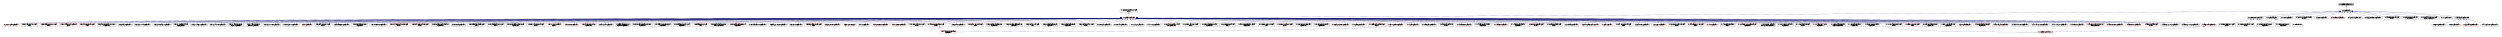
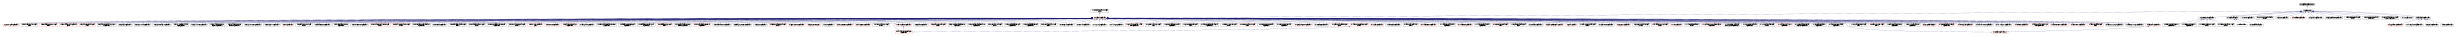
  digraph {
    node [color=black fillcolor=white fontname=Helvetica fontsize=10 shape=record style=filled]
    edge [color=midnightblue dir=back fontname=Helvetica fontsize=10 labelfontname=Helvetica labelfontsize=10 style=solid]
    n1 [fillcolor=grey75 fontcolor=black height=0.2 label="itkImageSourceCommon.h" width=0.4]
    n2 [height=0.2 label="itkImageSource.h" width=0.4]
    n3 [height=0.2 label="itkGenerateImageSource.h" width=0.4]
    n4 [height=0.2 label="itkHistogramToImageFilter.h" width=0.4]
    n5 [height=0.2 label="itkImageFileReader.h" width=0.4]
    n6 [color=red height=0.2 label="itkImageToImageFilter.h" width=0.4]
    n7 [height=0.2 label="itkImportImageFilter.h" width=0.4]
    n8 [height=0.2 label="itkLandmarkDisplacementField\lSource.h" width=0.4]
    n9 [height=0.2 label="itkPathToImageFilter.h" width=0.4]
    n10 [color=red height=0.2 label="itkPointSetToImageFilter.h" width=0.4]
    n11 [height=0.2 label="itkRandomImageSource.h" width=0.4]
    n12 [height=0.2 label="itkSpatialObjectToImageFilter.h" width=0.4]
    n13 [height=0.2 label="itkTestingExtractSliceImage\lFilter.h" width=0.4]
    n14 [height=0.2 label="itkTransformToDisplacement\lFieldFilter.h" width=0.4]
    n15 [height=0.2 label="itkTriangleMeshToBinaryImage\lDilationImageFilter.h" width=0.4]
    n16 [height=0.2 label="itkVTKImageImport.h" width=0.4]
    n17 [height=0.2 label="itkGaborImageSource.h" width=0.4]
    n18 [height=0.2 label="itkGridImageSource.h" width=0.4]
    n19 [color=red height=0.2 label="itkParametricImageSource.h" width=0.4]
    n20 [height=0.2 label="itkPhysicalPointImageSource.h" width=0.4]
    n21 [height=0.2 label="itkHistogramToEntropyImage\lFilter.h" width=0.4]
    n22 [height=0.2 label="itkHistogramToIntensityImage\lFilter.h" width=0.4]
    n23 [height=0.2 label="itkHistogramToLogProbability\lImageFilter.h" width=0.4]
    n24 [height=0.2 label="itkHistogramToProbability\lImageFilter.h" width=0.4]
    n25 [height=0.2 label="itkIOTestHelper.h" width=0.4]
+   n26 [height=0.2 label="itkImageSeriesReader.h" width=0.4]
    n27 [color=red height=0.2 label="itkAccumulateImageFilter.h" width=0.4]
    n28 [height=0.2 label="itkBSplineControlPointImage\lFilter.h" width=0.4]
    n29 [color=red height=0.2 label="itkBSplineDecompositionImage\lFilter.h" width=0.4]
    n30 [color=red height=0.2 label="itkBSplineResampleImageFilter\lBase.h" width=0.4]
    n31 [color=red height=0.2 label="itkBayesianClassifierImage\lFilter.h" width=0.4]
    n32 [height=0.2 label="itkBayesianClassifierInitialization\lImageFilter.h" width=0.4]
    n33 [height=0.2 label="itkBilateralImageFilter.h" width=0.4]
    n34 [height=0.2 label="itkBinaryFillholeImageFilter.h" width=0.4]
    n35 [height=0.2 label="itkBinaryGrindPeakImageFilter.h" width=0.4]
    n36 [height=0.2 label="itkBinaryImageToLevelSet\lImageAdaptor.h" width=0.4]
-   n37 [height=0.2 label="itkBinaryMedianImageFilter.h" width=0.4]
    n38 [height=0.2 label="itkBinaryPruningImageFilter.h" width=0.4]
    n39 [height=0.2 label="itkBinaryReconstructionBy\lDilationImageFilter.h" width=0.4]
    n40 [height=0.2 label="itkBinaryReconstructionBy\lErosionImageFilter.h" width=0.4]
    n41 [height=0.2 label="itkBinaryThinningImageFilter.h" width=0.4]
    n42 [height=0.2 label="itkBinomialBlurImageFilter.h" width=0.4]
    n43 [color=red height=0.2 label="itkBoxImageFilter.h" width=0.4]
    n44 [height=0.2 label="itkChangeInformationImage\lFilter.h" width=0.4]
    n45 [height=0.2 label="itkCheckerBoardImageFilter.h" width=0.4]
    n46 [height=0.2 label="itkClosingByReconstruction\lImageFilter.h" width=0.4]
    n47 [height=0.2 label="itkCollidingFrontsImageFilter.h" width=0.4]
    n48 [color=red height=0.2 label="itkComplexToComplex1DFFTImage\lFilter.h" width=0.4]
    n49 [color=red height=0.2 label="itkComplexToComplexFFTImage\lFilter.h" width=0.4]
    n50 [height=0.2 label="itkComposeDisplacementFields\lImageFilter.h" width=0.4]
    n51 [height=0.2 label="itkComposeImageFilter.h" width=0.4]
    n52 [height=0.2 label="itkConfidenceConnectedImage\lFilter.h" width=0.4]
    n53 [height=0.2 label="itkConnectedThresholdImage\lFilter.h" width=0.4]
    n54 [height=0.2 label="itkContourDirectedMeanDistance\lImageFilter.h" width=0.4]
    n55 [height=0.2 label="itkContourMeanDistanceImage\lFilter.h" width=0.4]
    n56 [color=red height=0.2 label="itkConvolutionImageFilter\lBase.h" width=0.4]
    n57 [color=red height=0.2 label="itkCyclicShiftImageFilter.h" width=0.4]
    n58 [color=red height=0.2 label="itkDanielssonDistanceMap\lImageFilter.h" width=0.4]
    n59 [height=0.2 label="itkDerivativeImageFilter.h" width=0.4]
-   n60 [height=0.2 label="itkDifferenceOfGaussians\lGradientImageFilter.h" width=0.4]
    n61 [height=0.2 label="itkDiffusionTensor3DReconstruction\lImageFilter.h" width=0.4]
    n62 [height=0.2 label="itkDirectedHausdorffDistance\lImageFilter.h" width=0.4]
    n63 [height=0.2 label="itkDiscreteGaussianDerivative\lImageFilter.h" width=0.4]
    n64 [color=red height=0.2 label="itkDiscreteGaussianImage\lFilter.h" width=0.4]
    n65 [height=0.2 label="itkDisplacementFieldJacobian\lDeterminantFilter.h" width=0.4]
    n66 [color=red height=0.2 label="itkDisplacementFieldToBSpline\lImageFilter.h" width=0.4]
    n67 [height=0.2 label="itkDoubleThresholdImageFilter.h" width=0.4]
    n68 [height=0.2 label="itkEigenAnalysis2DImageFilter.h" width=0.4]
    n69 [height=0.2 label="itkExpandImageFilter.h" width=0.4]
    n70 [color=red height=0.2 label="itkFastChamferDistanceImage\lFilter.h" width=0.4]
    n71 [color=red height=0.2 label="itkFastMarchingImageFilter.h" width=0.4]
    n72 [color=red height=0.2 label="itkFastMarchingTraits.h" width=0.4]
    n73 [height=0.2 label="itkFlipImageFilter.h" width=0.4]
    n74 [color=red height=0.2 label="itkForward1DFFTImageFilter.h" width=0.4]
    n75 [color=red height=0.2 label="itkForwardFFTImageFilter.h" width=0.4]
    n76 [height=0.2 label="itkFullToHalfHermitianImage\lFilter.h" width=0.4]
    n77 [color=red height=0.2 label="itkGPUImageToImageFilter.h" width=0.4]
    n78 [color=red height=0.2 label="itkGPUNeighborhoodOperator\lImageFilter.h" width=0.4]
    n79 [height=0.2 label="itkGradientImageFilter.h" width=0.4]
    n80 [color=red height=0.2 label="itkGradientMagnitudeImage\lFilter.h" width=0.4]
    n81 [height=0.2 label="itkGrayscaleConnectedClosing\lImageFilter.h" width=0.4]
    n82 [height=0.2 label="itkGrayscaleConnectedOpening\lImageFilter.h" width=0.4]
    n83 [height=0.2 label="itkGrayscaleFillholeImage\lFilter.h" width=0.4]
    n84 [height=0.2 label="itkGrayscaleGeodesicDilate\lImageFilter.h" width=0.4]
    n85 [height=0.2 label="itkGrayscaleGeodesicErode\lImageFilter.h" width=0.4]
    n86 [height=0.2 label="itkGrayscaleGrindPeakImage\lFilter.h" width=0.4]
    n87 [height=0.2 label="itkHConcaveImageFilter.h" width=0.4]
    n88 [height=0.2 label="itkHConvexImageFilter.h" width=0.4]
    n89 [height=0.2 label="itkHMaximaImageFilter.h" width=0.4]
    n90 [height=0.2 label="itkHMinimaImageFilter.h" width=0.4]
    n91 [color=red height=0.2 label="itkHalfHermitianToRealInverse\lFFTImageFilter.h" width=0.4]
    n92 [height=0.2 label="itkHalfToFullHermitianImage\lFilter.h" width=0.4]
    n93 [height=0.2 label="itkHardConnectedComponent\lImageFilter.h" width=0.4]
    n94 [height=0.2 label="itkHausdorffDistanceImage\lFilter.h" width=0.4]
    n95 [height=0.2 label="itkHessianToObjectnessMeasure\lImageFilter.h" width=0.4]
    n96 [height=0.2 label="itkHistogramMatchingImage\lFilter.h" width=0.4]
    n97 [color=red height=0.2 label="itkHistogramThresholdImage\lFilter.h" width=0.4]
    n98 [height=0.2 label="itkHoughTransform2DCircles\lImageFilter.h" width=0.4]
    n99 [height=0.2 label="itkHoughTransform2DLines\lImageFilter.h" width=0.4]
    n100 [color=red height=0.2 label="itkImageAndPathToImageFilter.h" width=0.4]
    n101 [height=0.2 label="itkImageClassifierFilter.h" width=0.4]
    n102 [color=red height=0.2 label="itkImageShapeModelEstimator\lBase.h" width=0.4]
    n103 [color=red height=0.2 label="itkImageToImageMetricv4.h" width=0.4]
    n104 [color=red height=0.2 label="itkInPlaceImageFilter.h" width=0.4]
    n105 [height=0.2 label="itkInterpolateImageFilter.h" width=0.4]
    n106 [height=0.2 label="itkInterpolateImagePoints\lFilter.h" width=0.4]
    n107 [color=red height=0.2 label="itkInverse1DFFTImageFilter.h" width=0.4]
    n108 [height=0.2 label="itkInverseDisplacementField\lImageFilter.h" width=0.4]
    n109 [color=red height=0.2 label="itkInverseFFTImageFilter.h" width=0.4]
    n110 [height=0.2 label="itkInvertDisplacementField\lImageFilter.h" width=0.4]
    n111 [color=red height=0.2 label="itkIsoContourDistanceImage\lFilter.h" width=0.4]
    n112 [height=0.2 label="itkIsolatedConnectedImage\lFilter.h" width=0.4]
    n113 [height=0.2 label="itkJoinSeriesImageFilter.h" width=0.4]
    n114 [color=red height=0.2 label="itkLabelImageToLabelMapFilter.h" width=0.4]
    n115 [color=red height=0.2 label="itkLabelMapFilter.h" width=0.4]
    n116 [height=0.2 label="itkLabelMapToAttributeImage\lFilter.h" width=0.4]
    n117 [height=0.2 label="itkLabelVotingImageFilter.h" width=0.4]
    n118 [color=red height=0.2 label="itkLaplacianImageFilter.h" width=0.4]
    n119 [height=0.2 label="itkLaplacianSharpeningImage\lFilter.h" width=0.4]
    n120 [color=red height=0.2 label="itkLevelSetDomainMapImage\lFilter.h" width=0.4]
    n121 [color=red height=0.2 label="itkMRFImageFilter.h" width=0.4]
    n122 [height=0.2 label="itkMRIBiasFieldCorrection\lFilter.h" width=0.4]
    n123 [color=red height=0.2 label="itkMaskedFFTNormalizedCorrelation\lImageFilter.h" width=0.4]
    n124 [height=0.2 label="itkMorphologicalWatershed\lFromMarkersImageFilter.h" width=0.4]
    n125 [height=0.2 label="itkMorphologicalWatershed\lImageFilter.h" width=0.4]
    n126 [height=0.2 label="itkMultiLabelSTAPLEImage\lFilter.h" width=0.4]
    n127 [color=red height=0.2 label="itkMultiResolutionPyramid\lImageFilter.h" width=0.4]
    n128 [height=0.2 label="itkMultiScaleHessianBased\lMeasureImageFilter.h" width=0.4]
    n129 [height=0.2 label="itkN4BiasFieldCorrection\lImageFilter.h" width=0.4]
    n130 [height=0.2 label="itkNeighborhoodConnected\lImageFilter.h" width=0.4]
    n131 [color=red height=0.2 label="itkNeighborhoodOperatorImage\lFilter.h" width=0.4]
    n132 [height=0.2 label="itkNormalizeToConstantImage\lFilter.h" width=0.4]
    n133 [color=red height=0.2 label="itkObjectMorphologyImage\lFilter.h" width=0.4]
    n134 [height=0.2 label="itkOpeningByReconstruction\lImageFilter.h" width=0.4]
    n135 [height=0.2 label="itkOtsuMultipleThresholds\lImageFilter.h" width=0.4]
    n136 [color=red height=0.2 label="itkPadImageFilterBase.h" width=0.4]
    n137 [color=red height=0.2 label="itkPatchBasedDenoisingBase\lImageFilter.h" width=0.4]
    n138 [color=red height=0.2 label="itkPermuteAxesImageFilter.h" width=0.4]
    n139 [height=0.2 label="itkPipelineMonitorImageFilter.h" width=0.4]
-   n140 [height=0.2 label="itkPolylineMask2DImageFilter.h" width=0.4]
    n141 [height=0.2 label="itkPolylineMaskImageFilter.h" width=0.4]
    n142 [color=red height=0.2 label="itkProjectionImageFilter.h" width=0.4]
    n143 [color=red height=0.2 label="itkRealToHalfHermitianForward\lFFTImageFilter.h" width=0.4]
    n144 [color=red height=0.2 label="itkReconstructionImageFilter.h" width=0.4]
    n145 [color=red height=0.2 label="itkRegionGrowImageFilter.h" width=0.4]
    n146 [color=red height=0.2 label="itkRegionOfInterestImage\lFilter.h" width=0.4]
    n147 [height=0.2 label="itkRegionalMaximaImageFilter.h" width=0.4]
    n148 [height=0.2 label="itkRegionalMinimaImageFilter.h" width=0.4]
    n149 [color=red height=0.2 label="itkResampleImageFilter.h" width=0.4]
    n150 [height=0.2 label="itkKappaSigmaThresholdImage\lFilter.h" width=0.4]
    n1 -> n2
    n2 -> n3
    n2 -> n4
    n2 -> n5
    n2 -> n6
    n2 -> n7
    n2 -> n8
    n2 -> n9
    n2 -> n10
    n2 -> n11
    n2 -> n12
    n2 -> n13
    n2 -> n14
    n2 -> n15
    n2 -> n16
    n3 -> n17
    n3 -> n18
    n3 -> n19
    n3 -> n20
    n4 -> n21
    n4 -> n22
    n4 -> n23
    n4 -> n24
    n5 -> n25
+   n5 -> n26
    n6 -> n27
    n6 -> n28
    n6 -> n29
    n6 -> n30
    n6 -> n31
    n6 -> n32
    n6 -> n33
    n6 -> n34
    n6 -> n35
    n6 -> n36
-   n6 -> n37
    n6 -> n38
    n6 -> n39
    n6 -> n40
    n6 -> n41
    n6 -> n42
    n6 -> n43
    n6 -> n44
    n6 -> n45
    n6 -> n46
    n6 -> n47
    n6 -> n48
    n6 -> n49
    n6 -> n50
    n6 -> n51
    n6 -> n52
    n6 -> n53
    n6 -> n54
    n6 -> n55
    n6 -> n56
    n6 -> n57
    n6 -> n58
    n6 -> n59
-   n6 -> n60
    n6 -> n61
    n6 -> n62
    n6 -> n63
    n6 -> n64
    n6 -> n65
    n6 -> n66
    n6 -> n67
    n6 -> n68
    n6 -> n69
    n6 -> n70
    n6 -> n71
    n6 -> n72
    n6 -> n73
    n6 -> n74
    n6 -> n75
    n6 -> n76
    n6 -> n77
    n6 -> n78
    n6 -> n79
    n6 -> n80
    n6 -> n81
    n6 -> n82
    n6 -> n83
    n6 -> n84
    n6 -> n85
    n6 -> n86
    n6 -> n87
    n6 -> n88
    n6 -> n89
    n6 -> n90
    n6 -> n91
    n6 -> n92
    n6 -> n93
    n6 -> n94
    n6 -> n95
    n6 -> n96
    n6 -> n97
    n6 -> n98
    n6 -> n99
    n6 -> n100
    n6 -> n101
    n6 -> n102
    n6 -> n103
    n6 -> n104
    n6 -> n105
    n6 -> n106
    n6 -> n107
    n6 -> n108
    n6 -> n109
    n6 -> n110
    n6 -> n111
    n6 -> n112
    n6 -> n113
    n6 -> n114
    n6 -> n115
    n6 -> n116
    n6 -> n117
    n6 -> n118
    n6 -> n119
    n6 -> n120
    n6 -> n121
    n6 -> n122
    n6 -> n123
    n6 -> n124
    n6 -> n125
    n6 -> n126
    n6 -> n127
    n6 -> n128
    n6 -> n129
    n6 -> n130
    n6 -> n131
    n6 -> n132
    n6 -> n133
    n6 -> n134
    n6 -> n135
    n6 -> n136
    n6 -> n137
    n6 -> n138
    n6 -> n139
-   n6 -> n140
    n6 -> n141
    n6 -> n142
    n6 -> n143
    n6 -> n144
    n6 -> n145
    n6 -> n146
    n6 -> n147
    n6 -> n148
    n6 -> n149
    n77 -> n78
    n131 -> n78
    n149 -> n103
    n150 -> n6
  }
